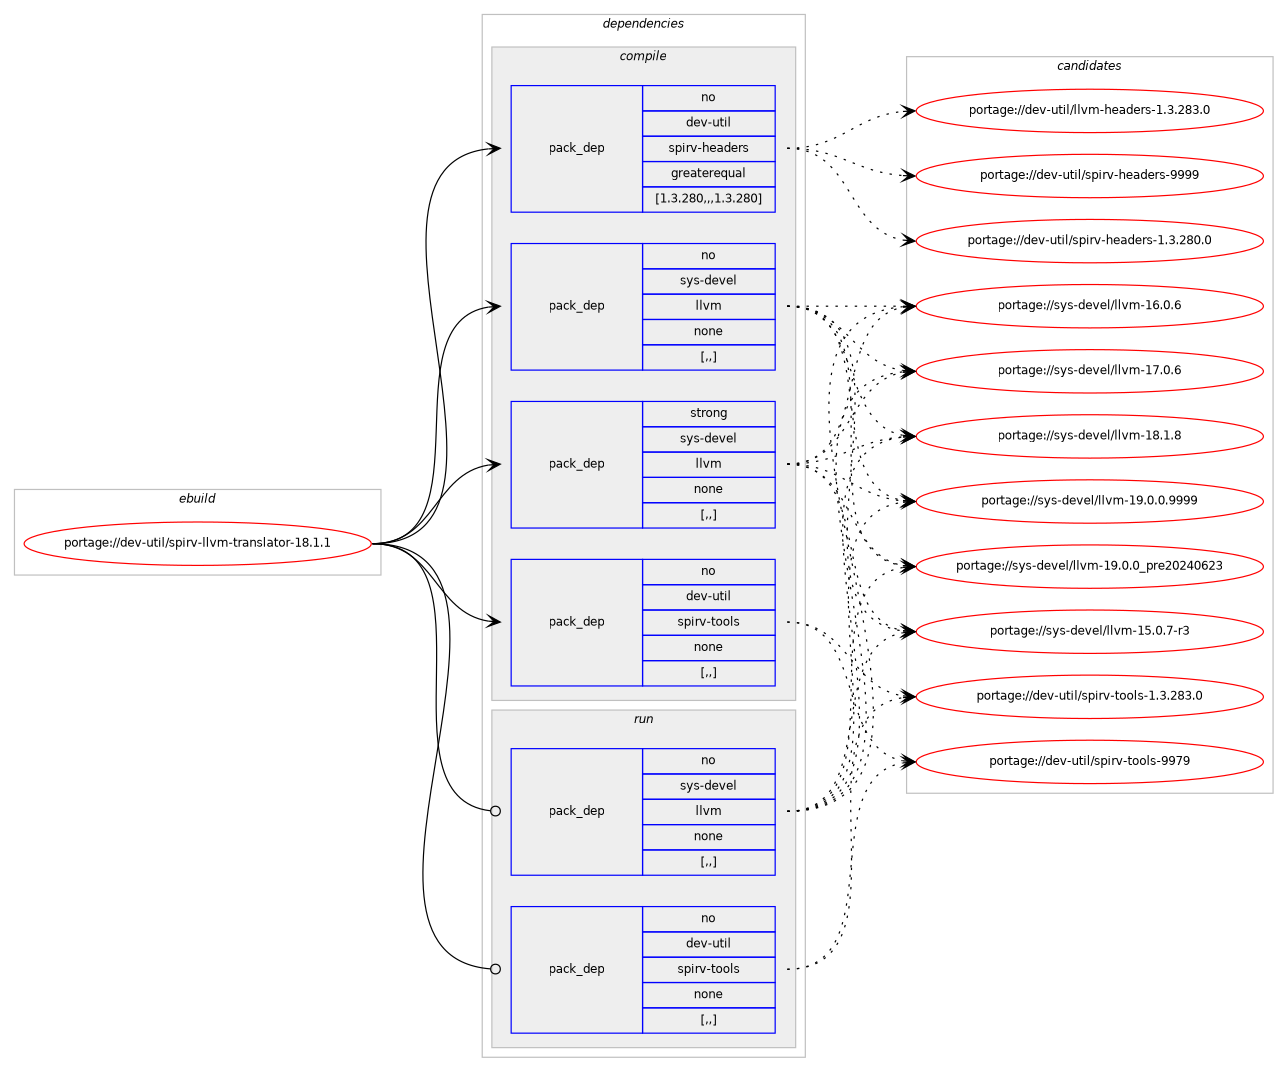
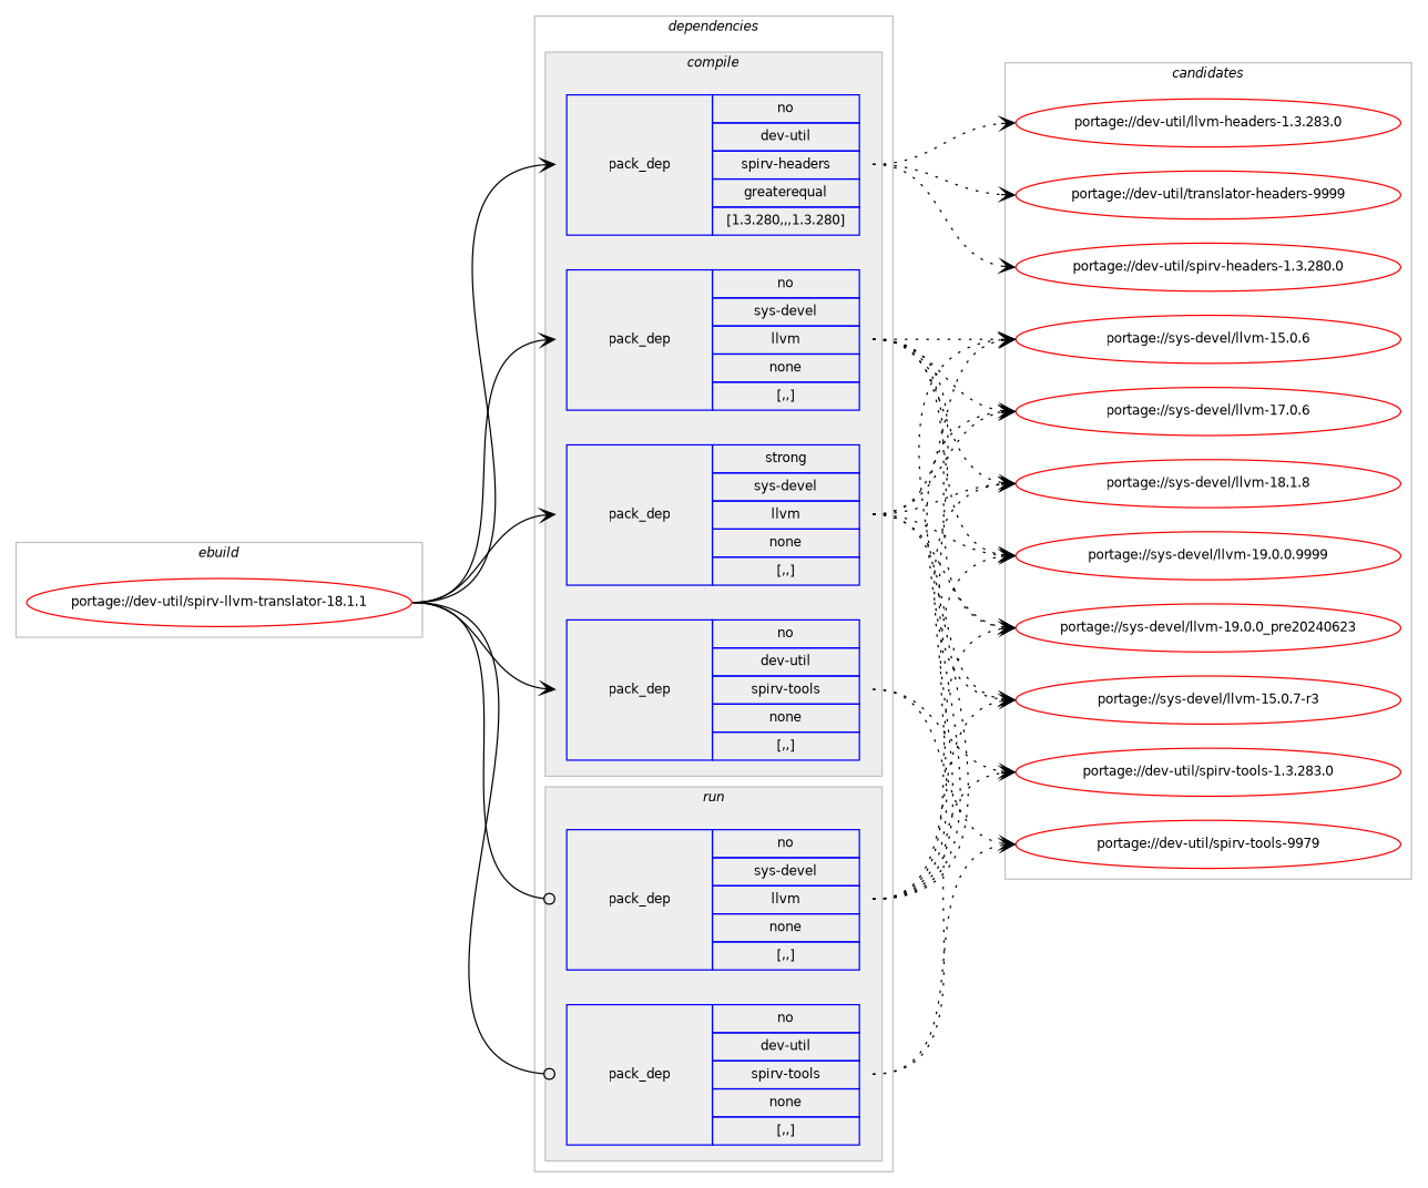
  digraph {
    compound=true
    concentrate=true
    fontname=Helvetica
    fontsize=10
    newrank=true
    rankdir=LR
    ranksep=1.5
    node [color=red fontname=Helvetica fontsize=10]
    edge [arrowhead=vee headport=w style=dotted tailport=e weight=100]
    n1 [label="portage://dev-util/spirv-llvm-translator-18.1.1" width=4]
    n2 [color=blue label=<<TABLE BORDER="0" CELLBORDER="1" CELLSPACING="0" CELLPADDING="4" WIDTH="220"><TR><TD ROWSPAN="6" CELLPADDING="30">pack_dep</TD></TR><TR><TD WIDTH="110">no</TD></TR><TR><TD>dev-util</TD></TR><TR><TD>spirv-headers</TD></TR><TR><TD>greaterequal</TD></TR><TR><TD>[1.3.280,,,1.3.280]</TD></TR></TABLE>> shape=none]
    n3 [color=blue label=<<TABLE BORDER="0" CELLBORDER="1" CELLSPACING="0" CELLPADDING="4" WIDTH="220"><TR><TD ROWSPAN="6" CELLPADDING="30">pack_dep</TD></TR><TR><TD WIDTH="110">no</TD></TR><TR><TD>dev-util</TD></TR><TR><TD>spirv-tools</TD></TR><TR><TD>none</TD></TR><TR><TD>[,,]</TD></TR></TABLE>> shape=none]
    n4 [color=blue label=<<TABLE BORDER="0" CELLBORDER="1" CELLSPACING="0" CELLPADDING="4" WIDTH="220"><TR><TD ROWSPAN="6" CELLPADDING="30">pack_dep</TD></TR><TR><TD WIDTH="110">no</TD></TR><TR><TD>sys-devel</TD></TR><TR><TD>llvm</TD></TR><TR><TD>none</TD></TR><TR><TD>[,,]</TD></TR></TABLE>> shape=none]
    n5 [color=blue label=<<TABLE BORDER="0" CELLBORDER="1" CELLSPACING="0" CELLPADDING="4" WIDTH="220"><TR><TD ROWSPAN="6" CELLPADDING="30">pack_dep</TD></TR><TR><TD WIDTH="110">strong</TD></TR><TR><TD>sys-devel</TD></TR><TR><TD>llvm</TD></TR><TR><TD>none</TD></TR><TR><TD>[,,]</TD></TR></TABLE>> shape=none]
    n6 [color=blue label=<<TABLE BORDER="0" CELLBORDER="1" CELLSPACING="0" CELLPADDING="4" WIDTH="220"><TR><TD ROWSPAN="6" CELLPADDING="30">pack_dep</TD></TR><TR><TD WIDTH="110">no</TD></TR><TR><TD>dev-util</TD></TR><TR><TD>spirv-tools</TD></TR><TR><TD>none</TD></TR><TR><TD>[,,]</TD></TR></TABLE>> shape=none]
    n7 [color=blue label=<<TABLE BORDER="0" CELLBORDER="1" CELLSPACING="0" CELLPADDING="4" WIDTH="220"><TR><TD ROWSPAN="6" CELLPADDING="30">pack_dep</TD></TR><TR><TD WIDTH="110">no</TD></TR><TR><TD>sys-devel</TD></TR><TR><TD>llvm</TD></TR><TR><TD>none</TD></TR><TR><TD>[,,]</TD></TR></TABLE>> shape=none]
    n8 [label="portage://dev-util/spirv-headers-1.3.280.0" width=4]
    n9 [label="portage://dev-util/llvm-headers-1.3.283.0" width=4]
-   n10 [label="portage://dev-util/spirv-headers-9999" width=4]
+   n10 [label="portage://dev-util/translator-headers-9999" width=4]
    n11 [label="portage://dev-util/spirv-tools-1.3.283.0" width=4]
    n12 [label="portage://dev-util/spirv-tools-9979" width=4]
    n13 [label="portage://sys-devel/llvm-15.0.7-r3" width=4]
-   n14 [label="portage://sys-devel/llvm-16.0.6" width=4]
+   n14 [label="portage://sys-devel/llvm-15.0.6" width=4]
    n15 [label="portage://sys-devel/llvm-17.0.6" width=4]
    n16 [label="portage://sys-devel/llvm-18.1.8" width=4]
    n17 [label="portage://sys-devel/llvm-19.0.0.9999" width=4]
    n18 [label="portage://sys-devel/llvm-19.0.0_pre20240623" width=4]
    subgraph cluster_1 {
      color=gray
      label=<<i>ebuild</i>>
      rank=same
      n1
    }
    subgraph cluster_2 {
      color=gray
      label=<<i>dependencies</i>>
      subgraph cluster_3 {
        color=gray
        fillcolor="#eeeeee"
        label=<<i>compile</i>>
        style=filled
        subgraph sub_4 {
          color=gray
          fillcolor="#eeeeee"
          label=<<i>compile</i>>
          style=filled
          n2
        }
        subgraph sub_5 {
          color=gray
          fillcolor="#eeeeee"
          label=<<i>compile</i>>
          style=filled
          n3
        }
        subgraph sub_6 {
          color=gray
          fillcolor="#eeeeee"
          label=<<i>compile</i>>
          style=filled
          n4
        }
        subgraph sub_7 {
          color=gray
          fillcolor="#eeeeee"
          label=<<i>compile</i>>
          style=filled
          n5
        }
      }
      subgraph cluster_8 {
        color=gray
        fillcolor="#eeeeee"
        label=<<i>compile and run</i>>
        style=filled
      }
      subgraph cluster_9 {
        color=gray
        fillcolor="#eeeeee"
        label=<<i>run</i>>
        style=filled
        subgraph sub_10 {
          color=gray
          fillcolor="#eeeeee"
          label=<<i>run</i>>
          style=filled
          n6
        }
        subgraph sub_11 {
          color=gray
          fillcolor="#eeeeee"
          label=<<i>run</i>>
          style=filled
          n7
        }
      }
    }
    subgraph cluster_12 {
      color=gray
      label=<<i>candidates</i>>
      rank=same
      subgraph sub_13 {
        color=black
        label=<<i>candidates</i>>
        nodesep=1
        rank=same
        n8
        n9
        n10
      }
      subgraph sub_14 {
        color=black
        label=<<i>candidates</i>>
        nodesep=1
        rank=same
        n11
        n12
      }
      subgraph sub_15 {
        color=black
        label=<<i>candidates</i>>
        nodesep=1
        rank=same
        n13
        n14
        n15
        n16
        n17
        n18
      }
      subgraph sub_16 {
        color=black
        label=<<i>candidates</i>>
        nodesep=1
        rank=same
        n13
        n14
        n15
        n16
        n17
        n18
      }
      subgraph sub_17 {
        color=black
        label=<<i>candidates</i>>
        nodesep=1
        rank=same
        n11
        n12
      }
      subgraph sub_18 {
        color=black
        label=<<i>candidates</i>>
        nodesep=1
        rank=same
        n13
        n14
        n15
        n16
        n17
        n18
      }
    }
    n1 -> n2 [style=solid weight=20]
    n1 -> n3 [style=solid weight=20]
    n1 -> n4 [style=solid weight=20]
    n1 -> n5 [style=solid weight=20]
    n1 -> n6 [arrowhead=odot style=solid weight=20]
    n1 -> n7 [arrowhead=odot style=solid weight=20]
    n2 -> n8
    n2 -> n9
    n2 -> n10
    n3 -> n11
    n3 -> n12
    n4 -> n13
    n4 -> n14
    n4 -> n15
    n4 -> n16
    n4 -> n17
    n4 -> n18
    n5 -> n13
    n5 -> n14
    n5 -> n15
    n5 -> n16
    n5 -> n17
    n5 -> n18
    n6 -> n11
    n6 -> n12
    n7 -> n13
    n7 -> n14
    n7 -> n15
    n7 -> n16
    n7 -> n17
    n7 -> n18
  }
